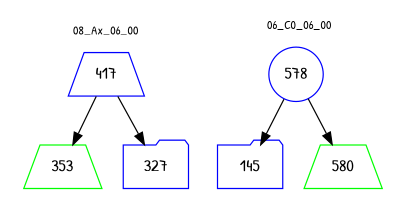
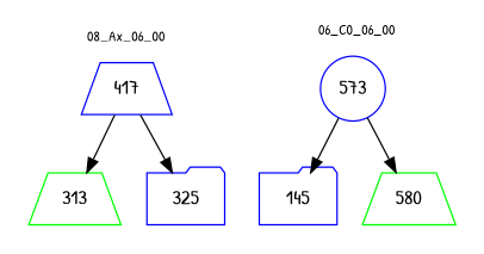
  digraph {
    fontname="Patrick Hand"
    node [color=blue fontname="Patrick Hand" shape=trapezium]
    edge [color=black fontname="Patrick Hand"]
    n1 [label=417]
-   n2 [color=green label=353]
-   n3 [label=327 shape=folder]
-   n4 [label=578 shape=circle]
+   n2 [color=green label=313]
+   n3 [label=325 shape=folder]
+   n4 [label=573 shape=circle]
    n5 [label=145 shape=folder]
    n6 [color=green label=580]
    subgraph cluster_1 {
      color=white
      fontsize=10
      label="08_Ax_06_00"
      n1
      n2
      n3
    }
    subgraph cluster_2 {
      color=white
      fontsize=10
      label="06_C0_06_00"
      n4
      n5
      n6
    }
    n1 -> n2
    n1 -> n3
    n4 -> n5
    n4 -> n6
  }
